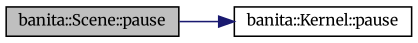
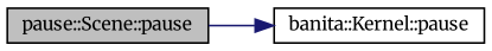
  digraph {
    rankdir=LR
    fontname=Merriweather
    node [color=black fontname=Merriweather fontsize=10 shape=record style=filled]
-   n1 [fillcolor=grey75 fontcolor=black height=0.2 label="banita::Scene::pause" width=0.4]
+   n1 [fillcolor=grey75 fontcolor=black height=0.2 label="pause::Scene::pause" width=0.4]
    n2 [fillcolor=white height=0.2 label="banita::Kernel::pause" width=0.4]
    n1 -> n2 [color=midnightblue fontname=Merriweather fontsize=10 labelfontname=Helvetica labelfontsize=10 style=solid]
  }
